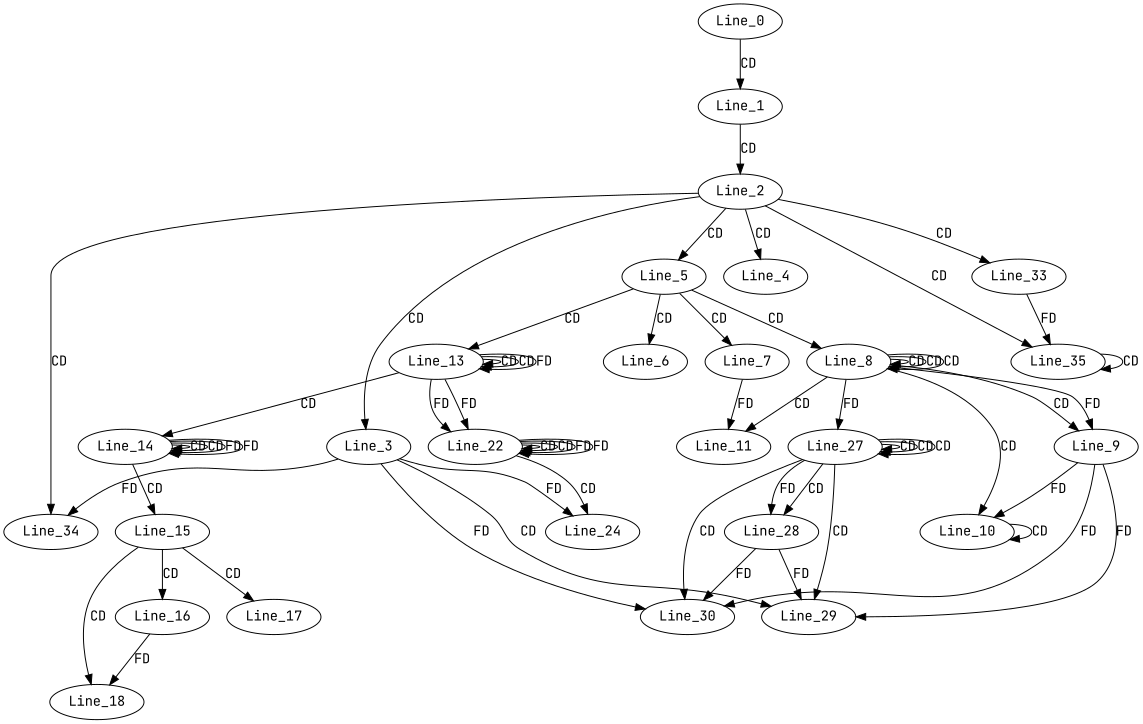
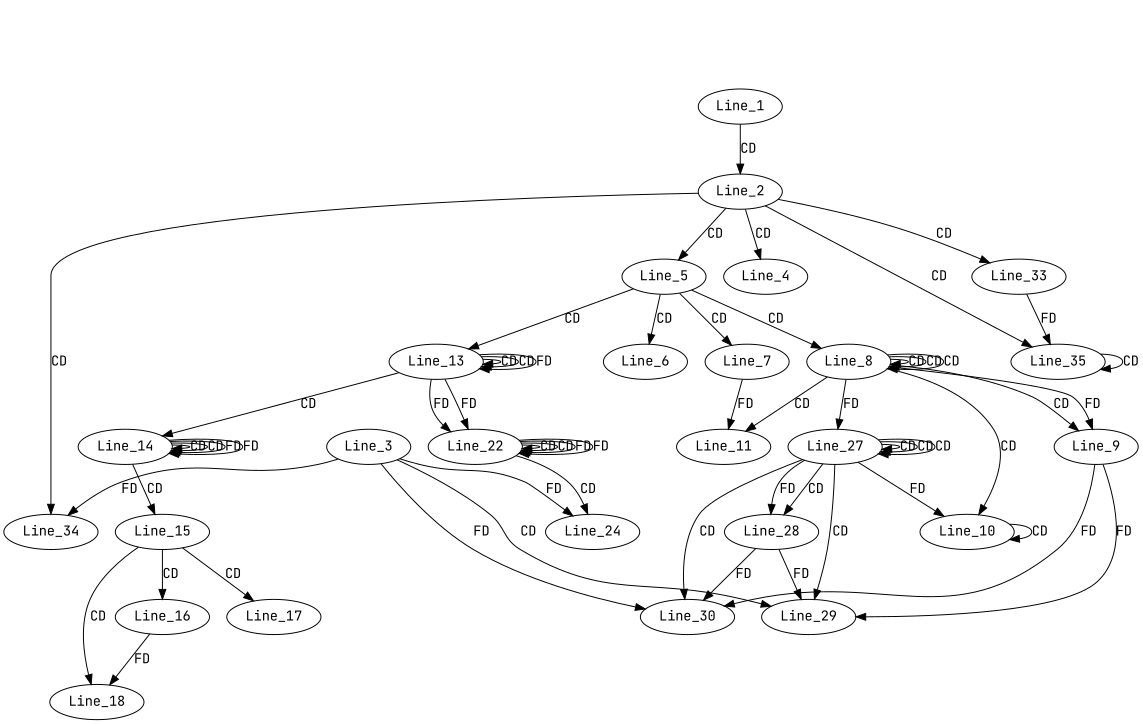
  digraph {
    fontname="JetBrains Mono"
    node [fontname="JetBrains Mono"]
    edge [fontname="JetBrains Mono"]
-   Line_0
    Line_1
    Line_2
    Line_3
    Line_4
    Line_5
    Line_33
    Line_34
    Line_35
    Line_24
    Line_29
    Line_30
    Line_6
    Line_7
    Line_8
    Line_13
    Line_11
    Line_9
    Line_10
    Line_27
    Line_14
    Line_22
    Line_28
    Line_15
    Line_16
    Line_17
    Line_18
-   Line_0 -> Line_1 [label=CD]
    Line_1 -> Line_2 [label=CD]
-   Line_2 -> Line_3 [label=CD]
    Line_2 -> Line_4 [label=CD]
    Line_2 -> Line_5 [label=CD]
    Line_2 -> Line_33 [label=CD]
    Line_2 -> Line_34 [label=CD]
    Line_2 -> Line_35 [label=CD]
    Line_3 -> Line_34 [label=FD]
    Line_3 -> Line_24 [label=FD]
    Line_3 -> Line_29 [label=CD]
    Line_3 -> Line_30 [label=FD]
    Line_5 -> Line_6 [label=CD]
    Line_5 -> Line_7 [label=CD]
    Line_5 -> Line_8 [label=CD]
    Line_5 -> Line_13 [label=CD]
    Line_33 -> Line_35 [label=FD]
    Line_35 -> Line_35 [label=CD]
    Line_7 -> Line_11 [label=FD]
    Line_8 -> Line_8 [label=CD]
    Line_8 -> Line_8 [label=CD]
    Line_8 -> Line_8 [label=CD]
    Line_8 -> Line_11 [label=CD]
    Line_8 -> Line_9 [label=CD]
    Line_8 -> Line_9 [label=FD]
    Line_8 -> Line_10 [label=CD]
    Line_8 -> Line_27 [label=FD]
    Line_13 -> Line_13 [label=CD]
    Line_13 -> Line_13 [label=CD]
    Line_13 -> Line_13 [label=FD]
    Line_13 -> Line_14 [label=CD]
    Line_13 -> Line_22 [label=FD]
    Line_13 -> Line_22 [label=FD]
    Line_9 -> Line_29 [label=FD]
    Line_9 -> Line_30 [label=FD]
-   Line_9 -> Line_10 [label=FD]
+   Line_27 -> Line_10 [label=FD]
    Line_10 -> Line_10 [label=CD]
    Line_27 -> Line_29 [label=CD]
    Line_27 -> Line_30 [label=CD]
    Line_27 -> Line_27 [label=CD]
    Line_27 -> Line_27 [label=CD]
    Line_27 -> Line_27 [label=CD]
    Line_27 -> Line_28 [label=CD]
    Line_27 -> Line_28 [label=FD]
    Line_14 -> Line_14 [label=CD]
    Line_14 -> Line_14 [label=CD]
    Line_14 -> Line_14 [label=FD]
    Line_14 -> Line_14 [label=FD]
    Line_14 -> Line_15 [label=CD]
    Line_22 -> Line_24 [label=CD]
    Line_22 -> Line_22 [label=CD]
    Line_22 -> Line_22 [label=CD]
    Line_22 -> Line_22 [label=FD]
    Line_22 -> Line_22 [label=FD]
    Line_28 -> Line_29 [label=FD]
    Line_28 -> Line_30 [label=FD]
    Line_15 -> Line_16 [label=CD]
    Line_15 -> Line_17 [label=CD]
    Line_15 -> Line_18 [label=CD]
    Line_16 -> Line_18 [label=FD]
  }
